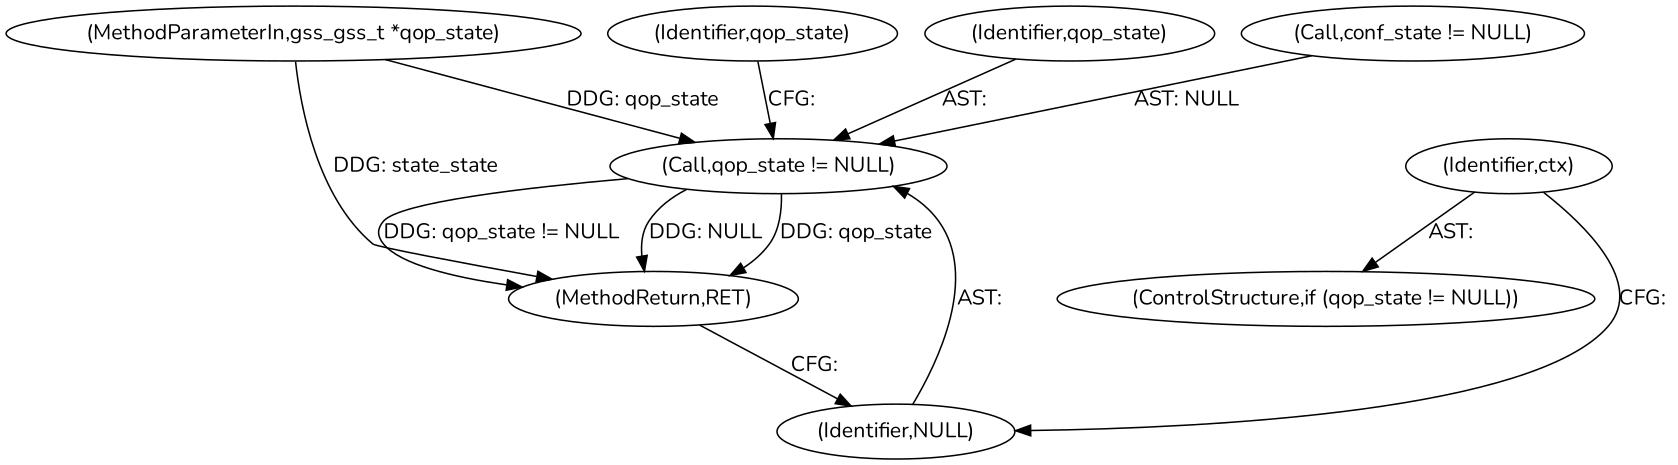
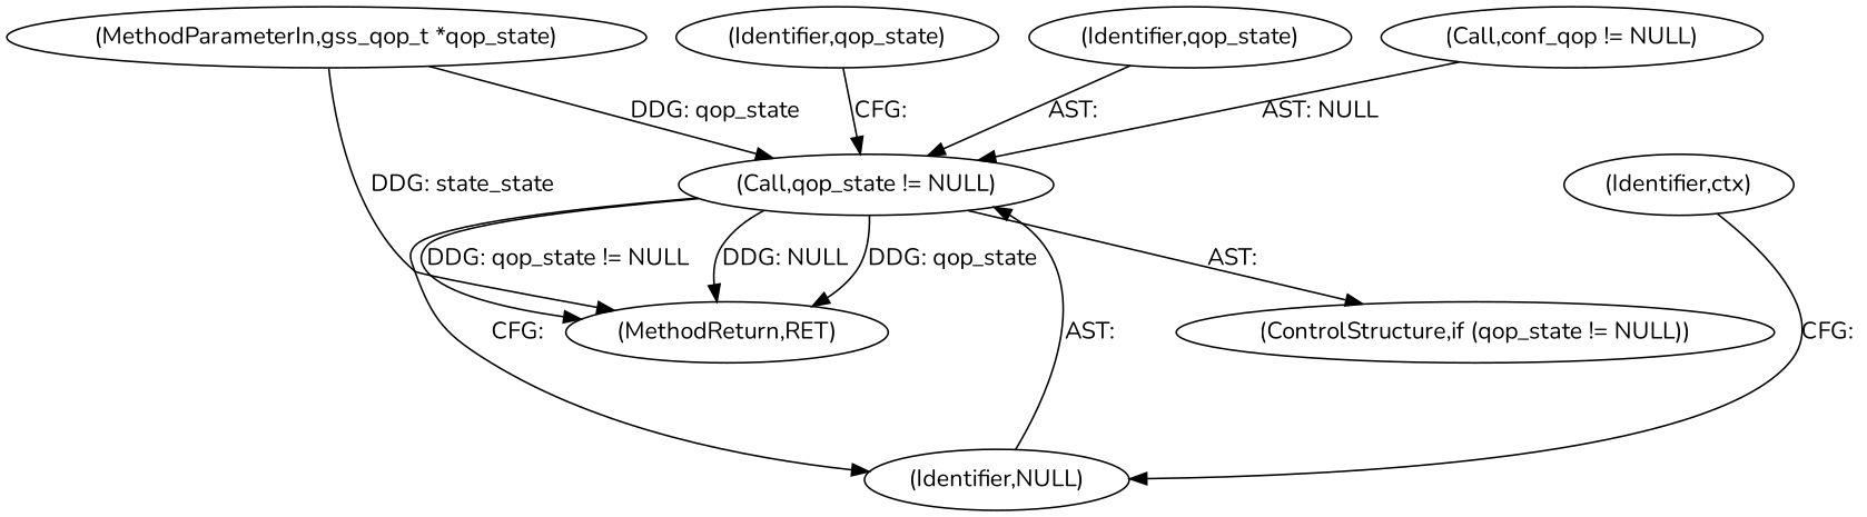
  digraph {
    fontname=Nunito
    node [fontname=Nunito]
    edge [fontname=Nunito]
-   n1 [label="(MethodParameterIn,gss_gss_t *qop_state)"]
+   n1 [label="(MethodParameterIn,gss_qop_t *qop_state)"]
    n2 [label="(Call,qop_state != NULL)"]
    n3 [label="(MethodReturn,RET)"]
    n4 [label="(Identifier,NULL)"]
    n5 [label="(ControlStructure,if (qop_state != NULL))"]
    n6 [label="(Identifier,qop_state)"]
    n7 [label="(Identifier,ctx)"]
    n8 [label="(Identifier,qop_state)"]
-   n9 [label="(Call,conf_state != NULL)"]
+   n9 [label="(Call,conf_qop != NULL)"]
    n1 -> n2 [label="DDG: qop_state"]
    n1 -> n3 [label="DDG: state_state"]
    n2 -> n3 [label="DDG: qop_state"]
    n2 -> n3 [label="DDG: qop_state != NULL"]
    n2 -> n3 [label="DDG: NULL"]
-   n3 -> n4 [label="CFG: "]
-   n7 -> n5 [label="AST: "]
+   n2 -> n4 [label="CFG: "]
+   n2 -> n5 [label="AST: "]
    n4 -> n2 [label="AST: "]
    n6 -> n2 [label="CFG: "]
    n7 -> n4 [label="CFG: "]
    n8 -> n2 [label="AST: "]
    n9 -> n2 [label="AST: NULL"]
  }
